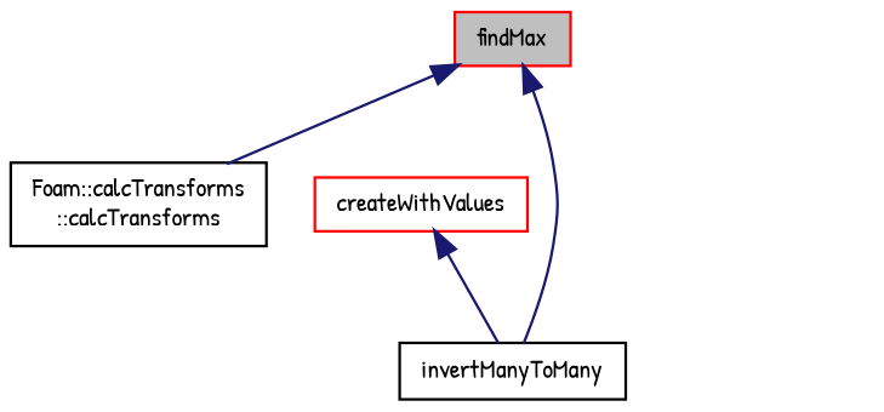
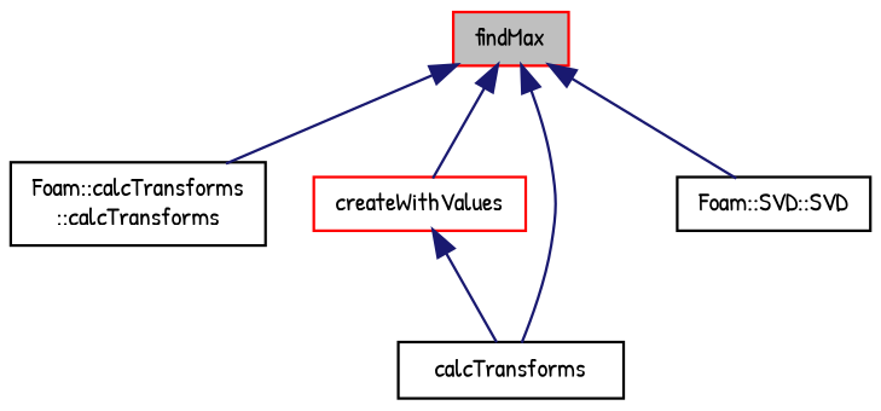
  digraph {
    fontname="Patrick Hand"
    rankdir=TB
    node [color=black fontname="Patrick Hand" fontsize=10 shape=record]
    edge [color=midnightblue dir=back fontname="Patrick Hand" fontsize=10 labelfontname=Helvetica labelfontsize=10 style=solid]
    n1 [color=red fillcolor=grey75 fontcolor=black height=0.2 label=findMax style=filled width=0.4]
    n2 [height=0.2 label="Foam::calcTransforms\l::calcTransforms" width=0.4]
    n3 [color=red height=0.2 label=createWithValues width=0.4]
-   n4 [height=0.2 label=invertManyToMany width=0.4]
+   n4 [height=0.2 label=calcTransforms width=0.4]
+   n5 [height=0.2 label="Foam::SVD::SVD" width=0.4]
    n1 -> n2
+   n1 -> n3
    n1 -> n4
+   n1 -> n5
    n3 -> n4
  }
